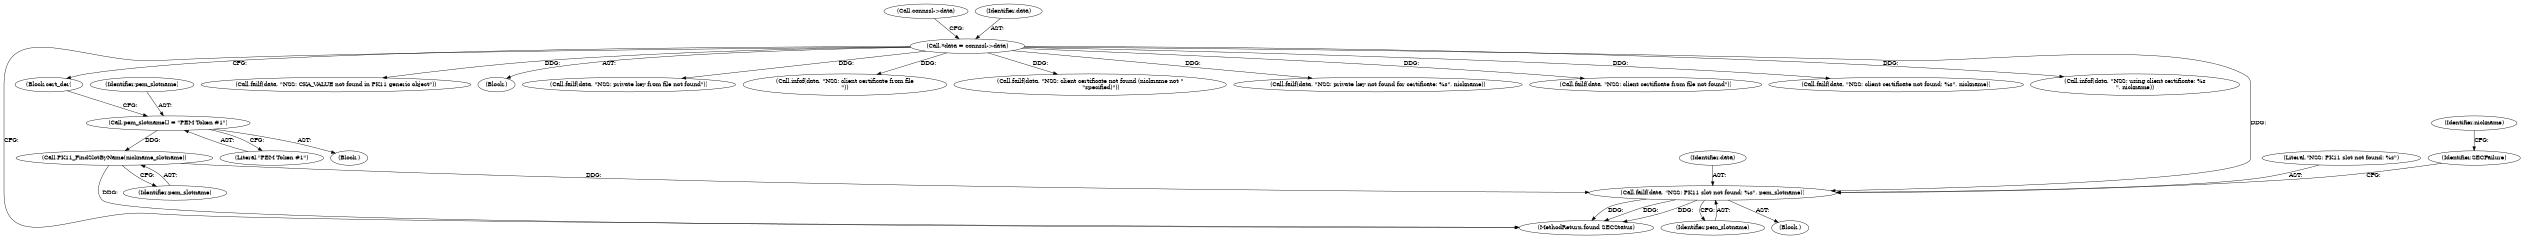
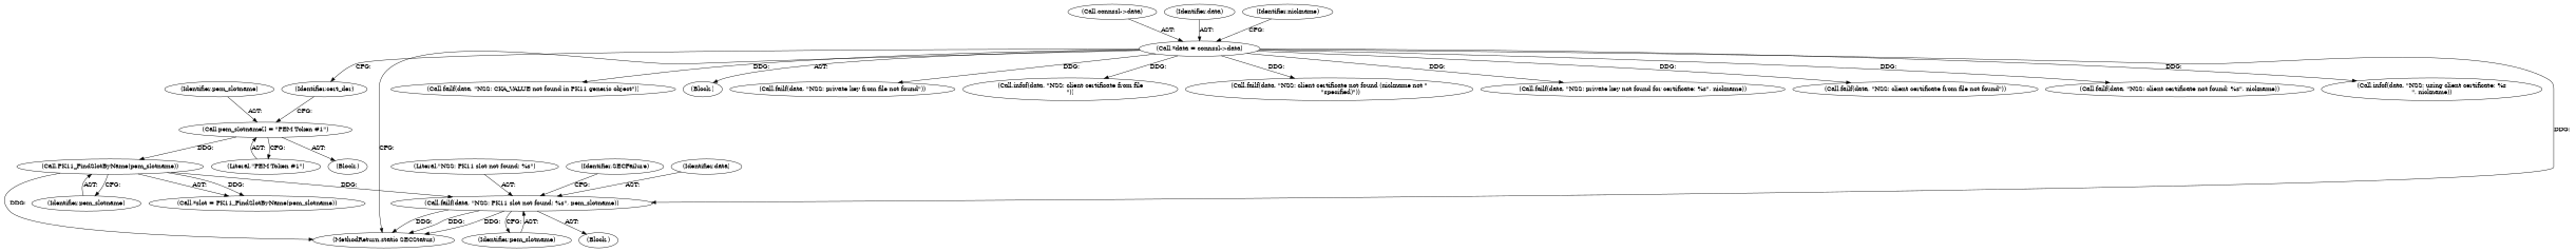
  digraph {
    n1 [label="(Call,failf(data, \"NSS: PK11 slot not found: %s\", pem_slotname))"]
-   n2 [label="(MethodReturn,found SECStatus)"]
+   n2 [label="(MethodReturn,static SECStatus)"]
    n3 [label="(Identifier,pem_slotname)"]
    n4 [label="(Block,)"]
    n5 [label="(Call,*data = connssl->data)"]
    n6 [label="(Call,failf(data, \"NSS: CKA_VALUE not found in PK11 generic object\"))"]
    n7 [label="(Block,)"]
    n8 [label="(Call,failf(data, \"NSS: private key from file not found\"))"]
    n9 [label="(Call,infof(data, \"NSS: client certificate from file\n\"))"]
    n10 [label="(Call,failf(data, \"NSS: client certificate not found (nickname not \"\n            \"specified)\"))"]
    n11 [label="(Call,failf(data, \"NSS: private key not found for certificate: %s\", nickname))"]
    n12 [label="(Call,failf(data, \"NSS: client certificate from file not found\"))"]
    n13 [label="(Call,failf(data, \"NSS: client certificate not found: %s\", nickname))"]
    n14 [label="(Call,infof(data, \"NSS: using client certificate: %s\n\", nickname))"]
-   n15 [label="(Block,cert_der)"]
+   n15 [label="(Identifier,cert_der)"]
    n16 [label="(Call,connssl->data)"]
-   n17 [label="(Call,PK11_FindSlotByName(nickname_slotname))"]
+   n17 [label="(Call,PK11_FindSlotByName(pem_slotname))"]
+   n18 [label="(Call,*slot = PK11_FindSlotByName(pem_slotname))"]
    n19 [label="(Identifier,pem_slotname)"]
    n20 [label="(Call,pem_slotname[] = \"PEM Token #1\")"]
    n21 [label="(Block,)"]
    n22 [label="(Literal,\"PEM Token #1\")"]
    n23 [label="(Identifier,pem_slotname)"]
    n24 [label="(Literal,\"NSS: PK11 slot not found: %s\")"]
    n25 [label="(Identifier,SECFailure)"]
    n26 [label="(Identifier,data)"]
    n27 [label="(Identifier,data)"]
    n28 [label="(Identifier,nickname)"]
    n1 -> n2 [label="DDG: "]
    n1 -> n2 [label="DDG: "]
    n1 -> n2 [label="DDG: "]
    n1 -> n3 [label="CFG: "]
    n1 -> n4 [label="AST: "]
    n3 -> n1 [label="AST: "]
    n5 -> n1 [label="DDG: "]
    n5 -> n2 [label="CFG: "]
    n5 -> n6 [label="DDG: "]
    n5 -> n7 [label="AST: "]
    n5 -> n8 [label="DDG: "]
    n5 -> n9 [label="DDG: "]
    n5 -> n10 [label="DDG: "]
    n5 -> n11 [label="DDG: "]
    n5 -> n12 [label="DDG: "]
    n5 -> n13 [label="DDG: "]
    n5 -> n14 [label="DDG: "]
    n5 -> n15 [label="CFG: "]
    n15 -> n20 [label="CFG: "]
-   n16 -> n5 [label="CFG: "]
+   n16 -> n5 [label="AST: "]
    n17 -> n1 [label="DDG: "]
    n17 -> n2 [label="DDG: "]
+   n17 -> n18 [label="AST: "]
+   n17 -> n18 [label="DDG: "]
    n17 -> n19 [label="CFG: "]
    n19 -> n17 [label="AST: "]
    n20 -> n17 [label="DDG: "]
    n20 -> n21 [label="AST: "]
    n20 -> n22 [label="CFG: "]
    n22 -> n20 [label="AST: "]
    n23 -> n20 [label="AST: "]
    n24 -> n1 [label="AST: "]
    n25 -> n1 [label="CFG: "]
    n26 -> n5 [label="AST: "]
    n27 -> n1 [label="AST: "]
-   n28 -> n25 [label="CFG: "]
+   n28 -> n5 [label="CFG: "]
  }
